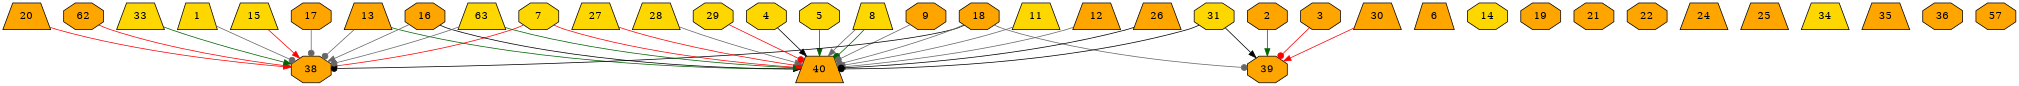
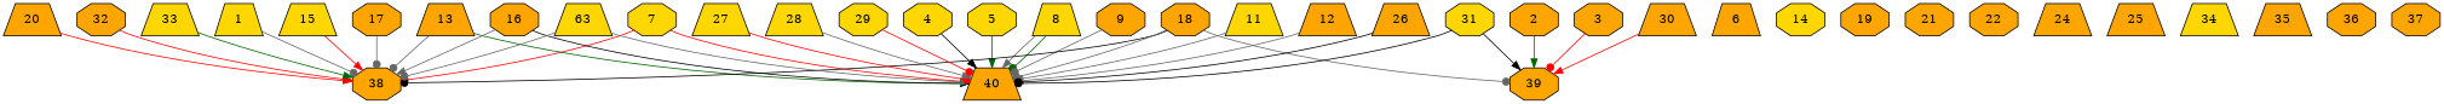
  digraph {
    node [alpha=0.10 fillcolor=orange shape=octagon style=filled]
    edge [arrowhead=normal color=gray40]
    1 [alpha=0.20 expect_size=7614464 fillcolor=gold shape=trapezium]
    38 [alpha=0.04 expect_size=29368320]
    2 [alpha=0.17 expect_size=26125312]
    39 [alpha=0.13 expect_size=8236032]
    3 [expect_size=12329984]
    4 [alpha=0.07 expect_size=10964992 fillcolor=gold]
    40 [alpha=0.11 expect_size=17307648 shape=trapezium]
    5 [alpha=0.16 expect_size=24666112 fillcolor=gold]
    6 [alpha=0.02 expect_size=49654784 shape=trapezium]
    7 [expect_size=25355264 fillcolor=gold]
    8 [alpha=0.08 expect_size=23417856 fillcolor=gold shape=trapezium]
    9 [alpha=0.11 expect_size=16180224]
    11 [alpha=0.00 expect_size=25562112 fillcolor=gold shape=trapezium]
    12 [alpha=0.18 expect_size=25078784 shape=trapezium]
    13 [alpha=0.03 expect_size=17544192 shape=trapezium]
    14 [alpha=0.05 expect_size=41381888 fillcolor=gold]
    15 [alpha=0.06 expect_size=10792960 fillcolor=gold shape=trapezium]
    16 [expect_size=49342464]
    17 [alpha=0.14 expect_size=7116800]
    18 [alpha=0.19 expect_size=31363072]
    19 [expect_size=50514944]
    20 [alpha=0.20 expect_size=30023680 shape=trapezium]
    21 [alpha=0.11 expect_size=50794496]
    22 [expect_size=50998272]
    n25 [alpha=0.12 expect_size=46297088 fillcolor=gold label=63 shape=trapezium]
    24 [alpha=0.17 expect_size=6534144 shape=trapezium]
    25 [expect_size=17233920 shape=trapezium]
    26 [alpha=0.02 expect_size=31501312 shape=trapezium]
    27 [alpha=0.03 expect_size=7816192 fillcolor=gold shape=trapezium]
    28 [alpha=0.11 expect_size=40696832 fillcolor=gold shape=trapezium]
    29 [alpha=0.04 expect_size=37440512 fillcolor=gold]
    30 [alpha=0.02 expect_size=14752768 shape=trapezium]
    31 [expect_size=14699520 fillcolor=gold]
-   32 [alpha=0.05 expect_size=39654400 label=62]
+   32 [alpha=0.05 expect_size=39654400]
    33 [alpha=0.06 expect_size=16125952 fillcolor=gold shape=trapezium]
    34 [alpha=0.02 expect_size=45577216 fillcolor=gold shape=trapezium]
    35 [alpha=0.00 expect_size=39355392 shape=trapezium]
    36 [alpha=0.18 expect_size=16886784]
-   37 [alpha=0.15 expect_size=22581248 label=57]
+   37 [alpha=0.15 expect_size=22581248]
    1 -> 38 [arrowhead=dot]
    2 -> 39 [color=darkgreen]
    3 -> 39 [arrowhead=dot color=red]
    4 -> 40 [color=black]
    5 -> 40 [color=darkgreen]
    7 -> 38 [arrowhead=dot color=red]
    7 -> 40 [color=red]
    8 -> 40
    8 -> 40 [arrowhead=dot color=darkgreen]
    9 -> 40 [arrowhead=dot]
    11 -> 40
    12 -> 40
    13 -> 38 [arrowhead=dot]
    13 -> 40 [color=darkgreen]
    15 -> 38 [color=red]
    16 -> 38
    16 -> 40 [color=black]
    17 -> 38 [arrowhead=dot]
    18 -> 38 [arrowhead=dot color=black]
    18 -> 39 [arrowhead=dot]
    18 -> 40 [arrowhead=dot]
    20 -> 38 [color=red]
    n25 -> 38 [arrowhead=dot]
-   n25 -> 40 [color=darkgreen]
+   n25 -> 40
    26 -> 40 [arrowhead=dot color=black]
    27 -> 40 [arrowhead=dot color=red]
    28 -> 40
    29 -> 40 [arrowhead=dot color=red]
    30 -> 39 [color=red]
    31 -> 39 [color=black]
    31 -> 40 [arrowhead=dot color=black]
    32 -> 38 [color=red]
    33 -> 38 [color=darkgreen]
  }
